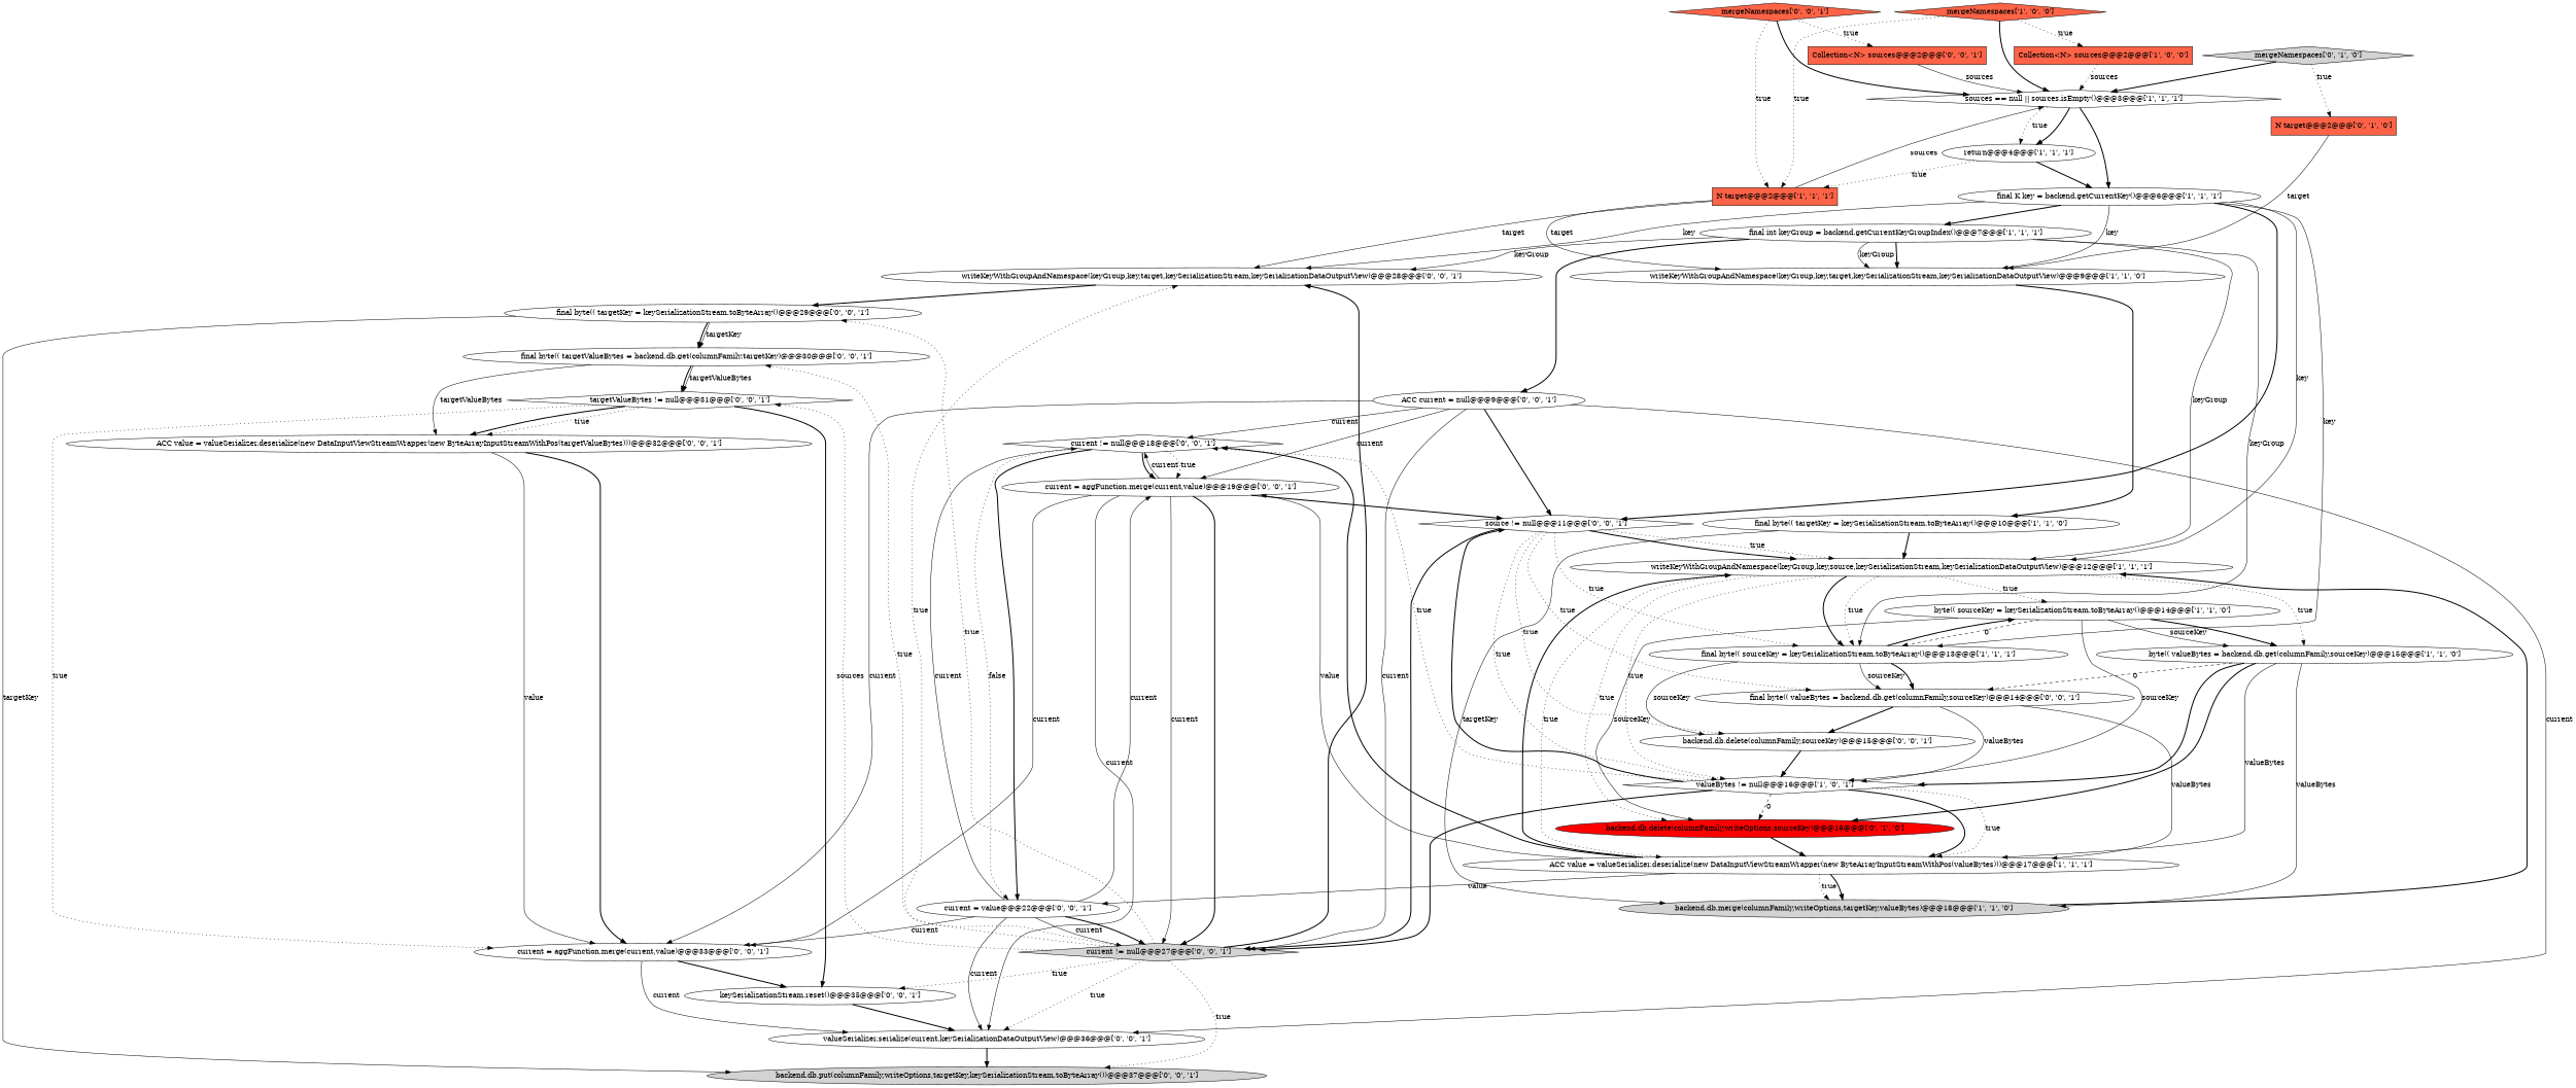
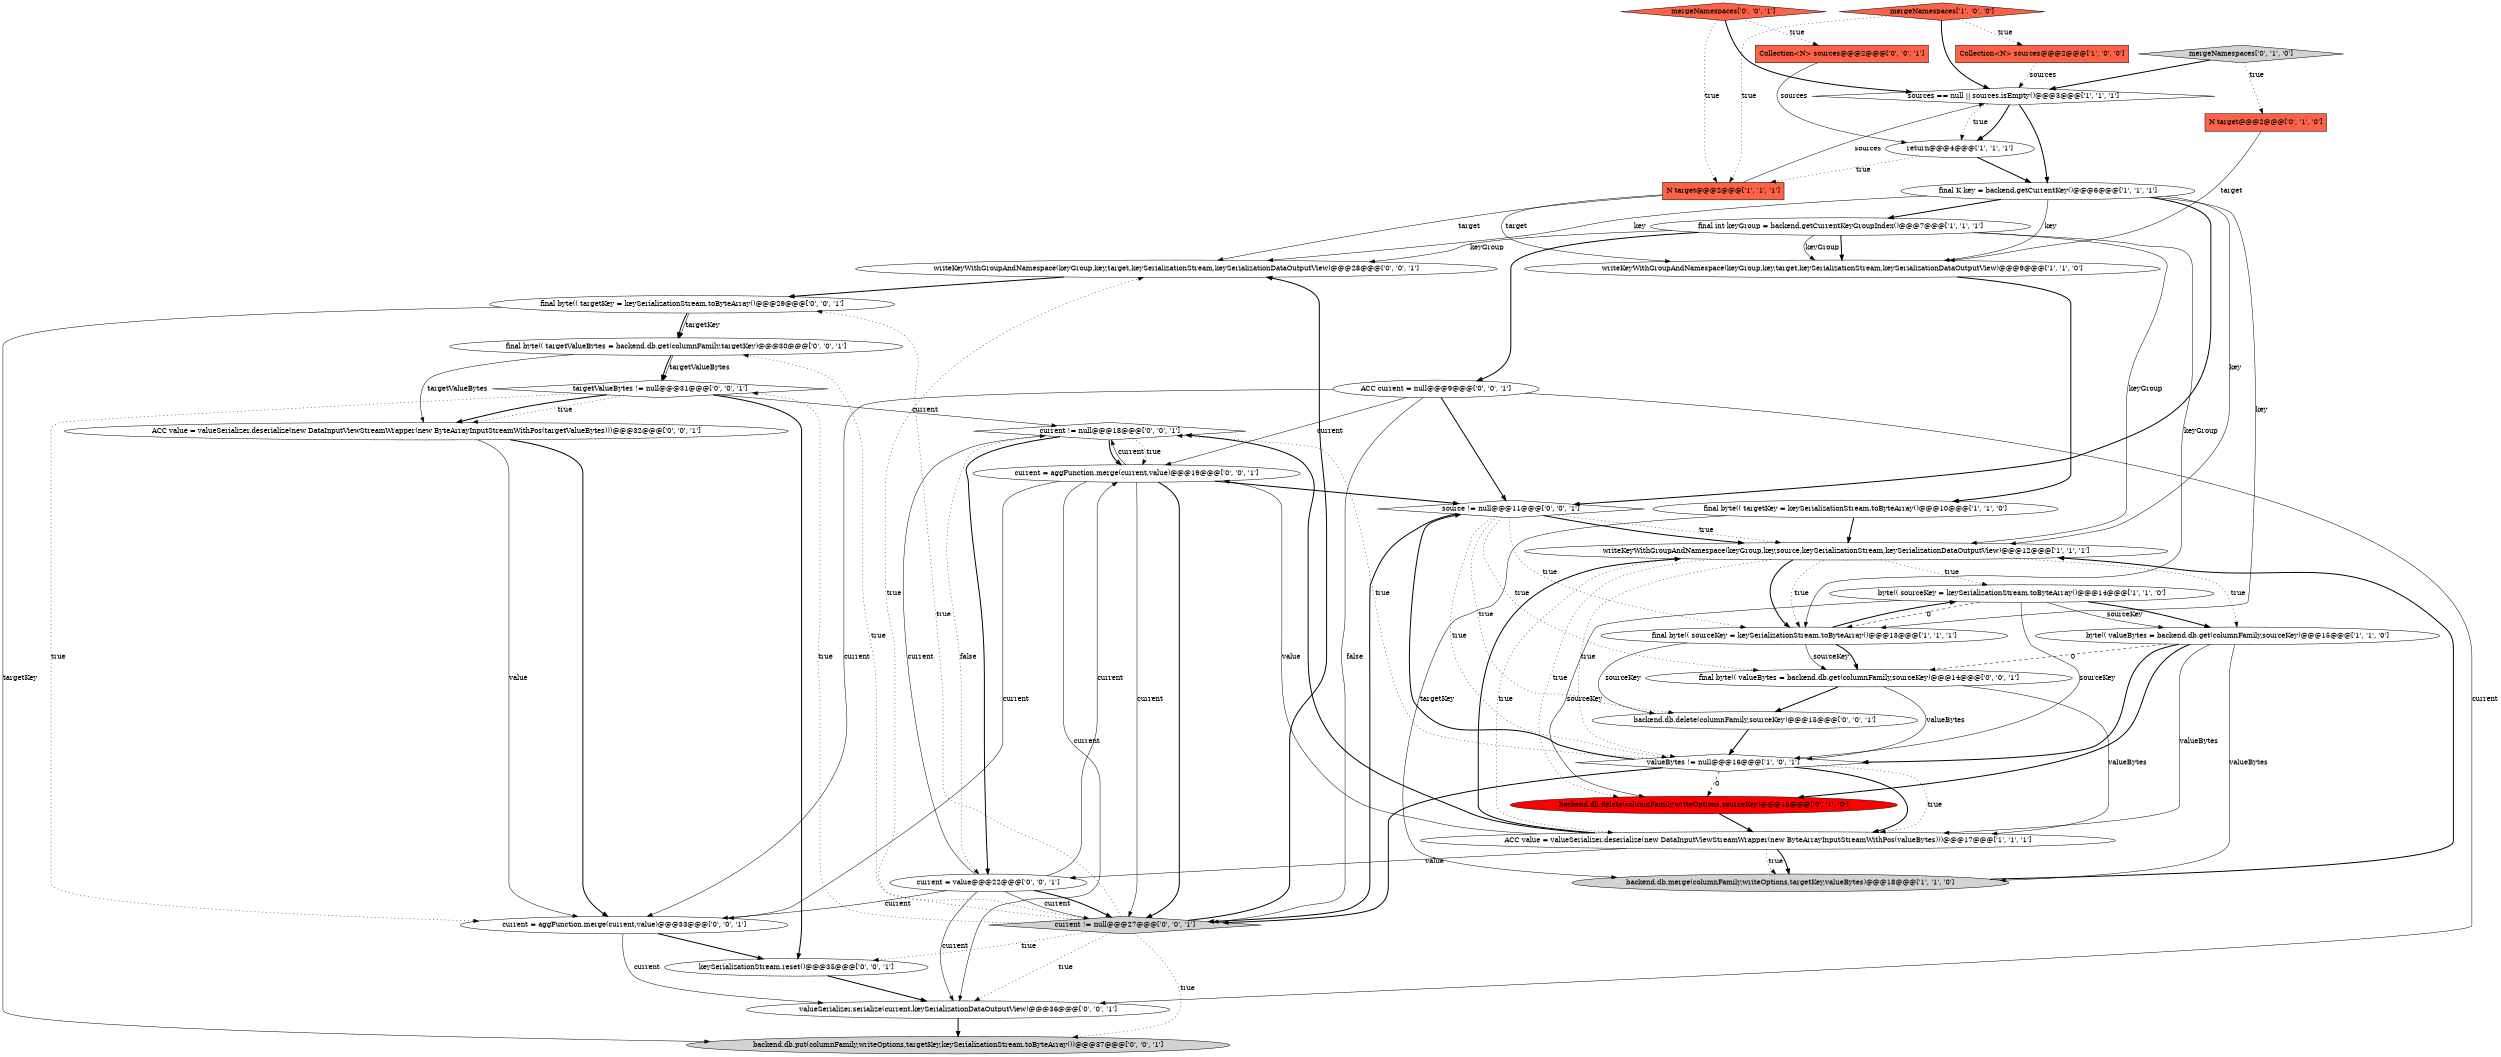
  digraph {
    node [fillcolor=white shape=ellipse style=filled]
    edge [style=bold]
    n1 [fillcolor=tomato label="Collection<N> sources@@@2@@@['0', '0', '1']" shape=box]
    n2 [label="sources == null || sources.isEmpty()@@@3@@@['1', '1', '1']" shape=diamond]
    n3 [label="return@@@4@@@['1', '1', '1']"]
    n4 [label="final K key = backend.getCurrentKey()@@@6@@@['1', '1', '1']"]
    n5 [fillcolor=lightgray label="current != null@@@27@@@['0', '0', '1']" shape=diamond]
    n6 [label="final byte(( targetValueBytes = backend.db.get(columnFamily,targetKey)@@@30@@@['0', '0', '1']"]
    n7 [label="keySerializationStream.reset()@@@35@@@['0', '0', '1']"]
    n8 [fillcolor=lightgray label="backend.db.put(columnFamily,writeOptions,targetKey,keySerializationStream.toByteArray())@@@37@@@['0', '0', '1']"]
    n9 [label="targetValueBytes != null@@@31@@@['0', '0', '1']" shape=diamond]
    n10 [label="valueSerializer.serialize(current,keySerializationDataOutputView)@@@36@@@['0', '0', '1']"]
    n11 [label="final byte(( targetKey = keySerializationStream.toByteArray()@@@29@@@['0', '0', '1']"]
    n12 [label="writeKeyWithGroupAndNamespace(keyGroup,key,target,keySerializationStream,keySerializationDataOutputView)@@@28@@@['0', '0', '1']"]
    n13 [label="ACC value = valueSerializer.deserialize(new DataInputViewStreamWrapper(new ByteArrayInputStreamWithPos(targetValueBytes)))@@@32@@@['0', '0', '1']"]
    n14 [label="current = aggFunction.merge(current,value)@@@33@@@['0', '0', '1']"]
    n15 [label="final byte(( targetKey = keySerializationStream.toByteArray()@@@10@@@['1', '1', '0']"]
    n16 [fillcolor=lightgray label="backend.db.merge(columnFamily,writeOptions,targetKey,valueBytes)@@@18@@@['1', '1', '0']"]
    n17 [label="writeKeyWithGroupAndNamespace(keyGroup,key,source,keySerializationStream,keySerializationDataOutputView)@@@12@@@['1', '1', '1']"]
    n18 [label="ACC value = valueSerializer.deserialize(new DataInputViewStreamWrapper(new ByteArrayInputStreamWithPos(valueBytes)))@@@17@@@['1', '1', '1']"]
    n19 [label="byte(( sourceKey = keySerializationStream.toByteArray()@@@14@@@['1', '1', '0']"]
    n20 [label="byte(( valueBytes = backend.db.get(columnFamily,sourceKey)@@@15@@@['1', '1', '0']"]
    n21 [label="valueBytes != null@@@16@@@['1', '0', '1']" shape=diamond]
    n22 [fillcolor=red label="backend.db.delete(columnFamily,writeOptions,sourceKey)@@@16@@@['0', '1', '0']"]
    n23 [label="final byte(( sourceKey = keySerializationStream.toByteArray()@@@13@@@['1', '1', '1']"]
    n24 [fillcolor=tomato label="mergeNamespaces['1', '0', '0']" shape=diamond]
    n25 [fillcolor=tomato label="N target@@@2@@@['1', '1', '1']" shape=box]
    n26 [fillcolor=tomato label="Collection<N> sources@@@2@@@['1', '0', '0']" shape=box]
    n27 [label="writeKeyWithGroupAndNamespace(keyGroup,key,target,keySerializationStream,keySerializationDataOutputView)@@@9@@@['1', '1', '0']"]
    n28 [label="current = aggFunction.merge(current,value)@@@19@@@['0', '0', '1']"]
    n29 [label="current != null@@@18@@@['0', '0', '1']" shape=diamond]
    n30 [label="current = value@@@22@@@['0', '0', '1']"]
    n31 [label="source != null@@@11@@@['0', '0', '1']" shape=diamond]
    n32 [fillcolor=tomato label="mergeNamespaces['0', '0', '1']" shape=diamond]
    n33 [label="final byte(( valueBytes = backend.db.get(columnFamily,sourceKey)@@@14@@@['0', '0', '1']"]
    n34 [label="backend.db.delete(columnFamily,sourceKey)@@@15@@@['0', '0', '1']"]
    n35 [fillcolor=lightgray label="mergeNamespaces['0', '1', '0']" shape=diamond]
    n36 [fillcolor=tomato label="N target@@@2@@@['0', '1', '0']" shape=box]
    n37 [label="final int keyGroup = backend.getCurrentKeyGroupIndex()@@@7@@@['1', '1', '1']"]
    n38 [label="ACC current = null@@@9@@@['0', '0', '1']"]
-   n1 -> n2 [label=sources style=solid]
+   n1 -> n3 [label=sources style=solid]
    n2 -> n3
    n2 -> n3 [label=true style=dotted]
    n2 -> n4
    n3 -> n4
    n3 -> n25 [label=true style=dotted]
    n4 -> n12 [label=key style=solid]
    n4 -> n17 [label=key style=solid]
    n4 -> n23 [label=key style=solid]
    n4 -> n27 [label=key style=solid]
    n4 -> n31
    n4 -> n37
    n5 -> n6 [label=true style=dotted]
    n5 -> n7 [label=true style=dotted]
    n5 -> n8 [label=true style=dotted]
-   n5 -> n9 [label=sources style=dotted]
+   n5 -> n9 [label=true style=dotted]
    n5 -> n10 [label=true style=dotted]
    n5 -> n11 [label=true style=dotted]
    n5 -> n12 [label=true style=dotted]
    n5 -> n12
    n6 -> n9
    n6 -> n9 [label=targetValueBytes style=solid]
    n6 -> n13 [label=targetValueBytes style=solid]
    n7 -> n10
    n9 -> n7
    n9 -> n13 [label=true style=dotted]
    n9 -> n13
    n9 -> n14 [label=true style=dotted]
    n10 -> n8
    n11 -> n6
    n11 -> n6 [label=targetKey style=solid]
    n11 -> n8 [label=targetKey style=solid]
    n12 -> n11
    n13 -> n14
    n13 -> n14 [label=value style=solid]
    n14 -> n7
    n14 -> n10 [label=current style=solid]
    n15 -> n16 [label=targetKey style=solid]
    n15 -> n17
    n16 -> n17
    n17 -> n18 [label=true style=dotted]
    n17 -> n19 [label=true style=dotted]
    n17 -> n20 [label=true style=dotted]
    n17 -> n21 [label=true style=dotted]
    n17 -> n22 [label=true style=dotted]
    n17 -> n23
    n17 -> n23 [label=true style=dotted]
    n18 -> n16 [label=true style=dotted]
    n18 -> n16
    n18 -> n17
    n18 -> n28 [label=value style=solid]
    n18 -> n29
    n18 -> n30 [label=value style=solid]
    n19 -> n20
    n19 -> n20 [label=sourceKey style=solid]
    n19 -> n21 [label=sourceKey style=solid]
    n19 -> n22 [label=sourceKey style=solid]
    n19 -> n23 [label=0 style=dashed]
    n20 -> n16 [label=valueBytes style=solid]
    n20 -> n18 [label=valueBytes style=solid]
    n20 -> n21
    n20 -> n22
    n20 -> n33 [label=0 style=dashed]
    n21 -> n5
    n21 -> n18 [label=true style=dotted]
    n21 -> n18
    n21 -> n22 [label=0 style=dashed]
    n21 -> n29 [label=true style=dotted]
    n21 -> n31
    n22 -> n18
    n23 -> n19
    n23 -> n33 [label=sourceKey style=solid]
    n23 -> n33
    n23 -> n34 [label=sourceKey style=solid]
    n24 -> n2
    n24 -> n25 [label=true style=dotted]
    n24 -> n26 [label=true style=dotted]
    n25 -> n2 [label=sources style=solid]
    n25 -> n12 [label=target style=solid]
    n25 -> n27 [label=target style=solid]
    n26 -> n2 [label=sources style=dotted]
    n27 -> n15
    n28 -> n5
    n28 -> n5 [label=current style=solid]
    n28 -> n10 [label=current style=solid]
    n28 -> n14 [label=current style=solid]
    n28 -> n29 [label=current style=solid]
    n28 -> n31
    n29 -> n28 [label=true style=dotted]
    n29 -> n28
    n29 -> n30
    n29 -> n30 [label=false style=dotted]
    n30 -> n5
    n30 -> n5 [label=current style=solid]
    n30 -> n10 [label=current style=solid]
    n30 -> n14 [label=current style=solid]
    n30 -> n28 [label=current style=solid]
    n30 -> n29 [label=current style=solid]
    n31 -> n5
    n31 -> n17 [label=true style=dotted]
    n31 -> n17
    n31 -> n21 [label=true style=dotted]
    n31 -> n23 [label=true style=dotted]
    n31 -> n33 [label=true style=dotted]
    n31 -> n34 [label=true style=dotted]
    n32 -> n1 [label=true style=dotted]
    n32 -> n2
    n32 -> n25 [label=true style=dotted]
    n33 -> n18 [label=valueBytes style=solid]
    n33 -> n21 [label=valueBytes style=solid]
    n33 -> n34
    n34 -> n21
    n35 -> n2
    n35 -> n36 [label=true style=dotted]
    n36 -> n27 [label=target style=solid]
    n37 -> n12 [label=keyGroup style=solid]
    n37 -> n17 [label=keyGroup style=solid]
    n37 -> n23 [label=keyGroup style=solid]
    n37 -> n27 [label=keyGroup style=solid]
    n37 -> n27
    n37 -> n38
-   n38 -> n5 [label=current style=solid]
+   n38 -> n5 [label=false style=solid]
    n38 -> n10 [label=current style=solid]
    n38 -> n14 [label=current style=solid]
    n38 -> n28 [label=current style=solid]
-   n38 -> n29 [label=current style=solid]
+   n9 -> n29 [label=current style=solid]
    n38 -> n31
  }
